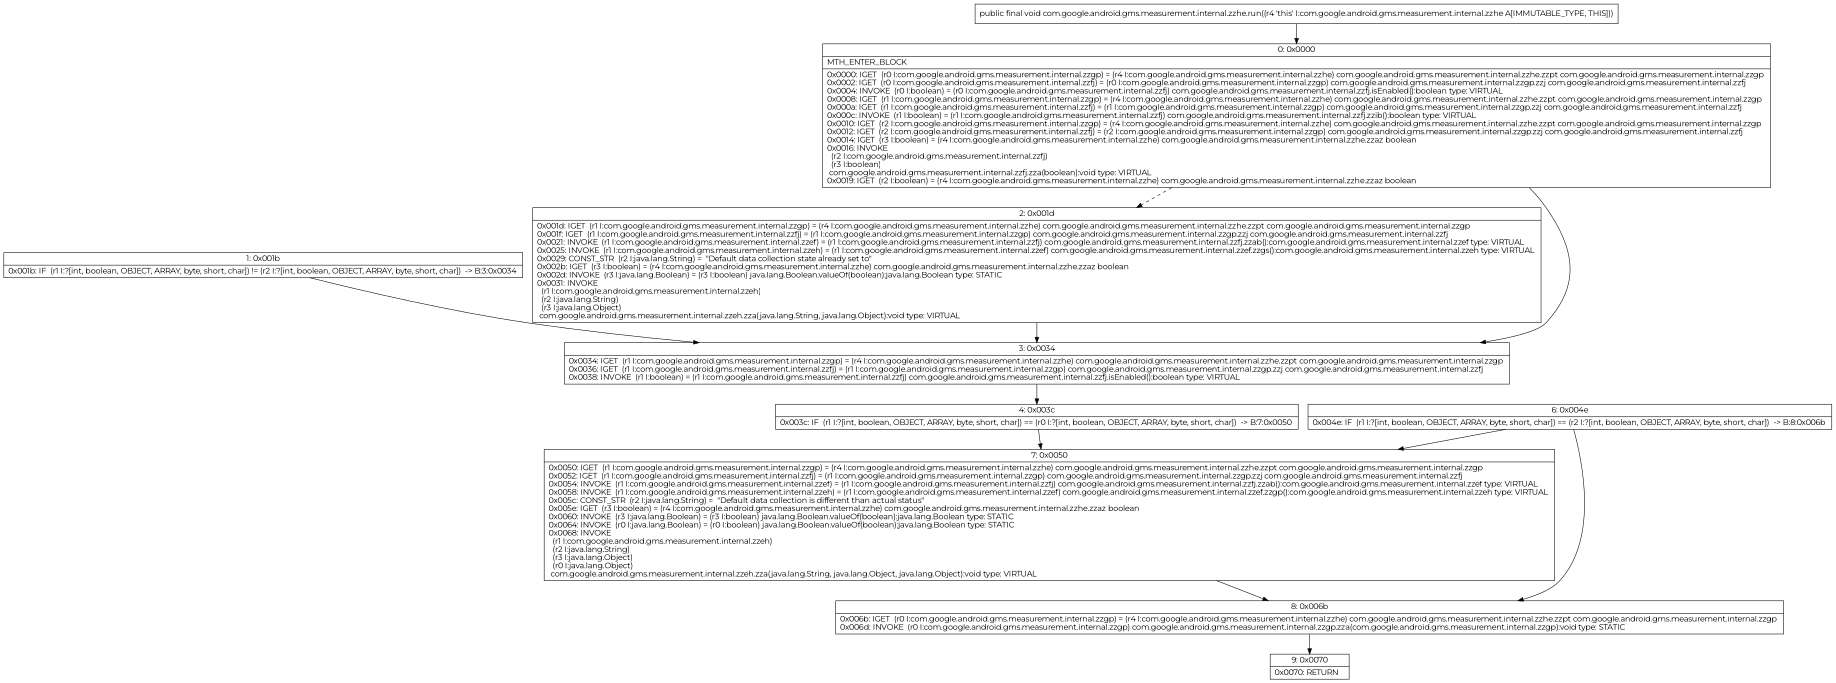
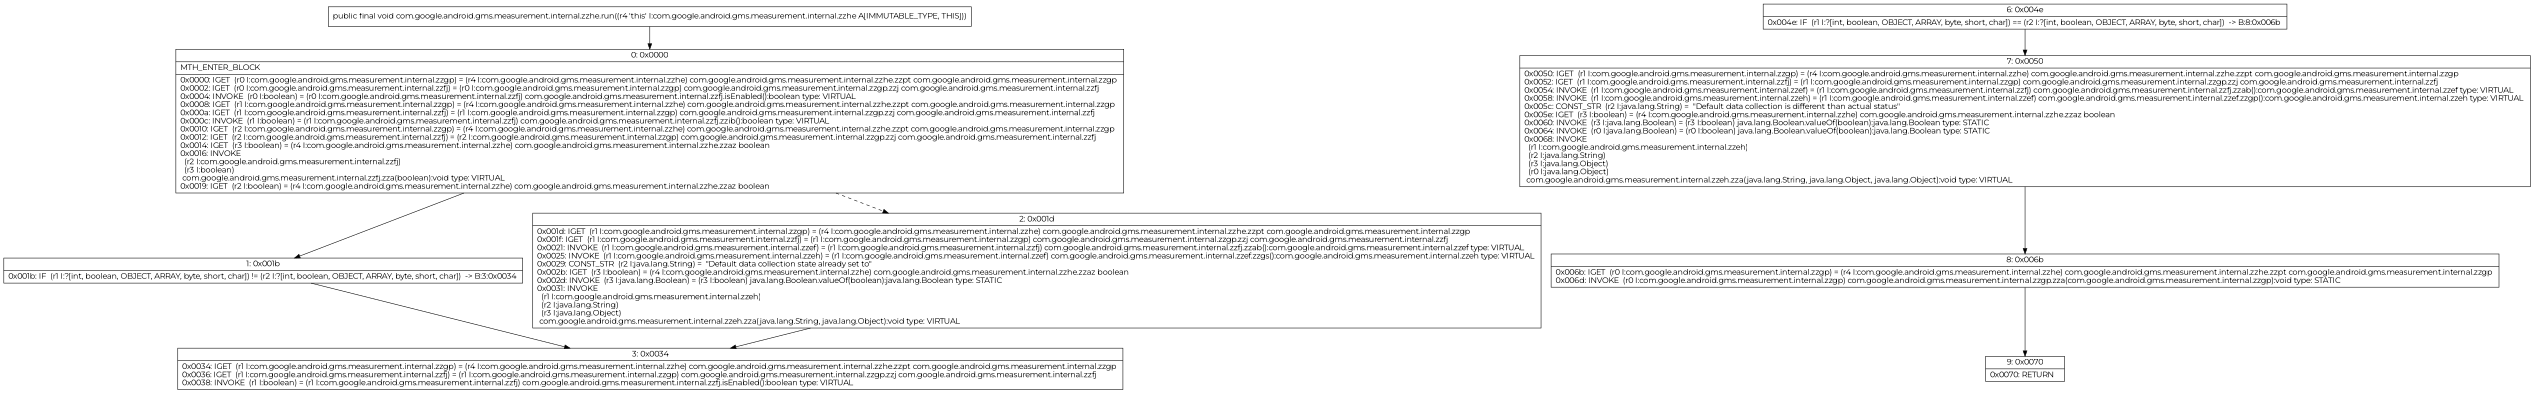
  digraph {
    fontname=Montserrat
    node [fontname=Montserrat shape=record]
    edge [fontname=Montserrat]
    n1 [label="{0\:\ 0x0000|MTH_ENTER_BLOCK\l|0x0000: IGET  (r0 I:com.google.android.gms.measurement.internal.zzgp) = (r4 I:com.google.android.gms.measurement.internal.zzhe) com.google.android.gms.measurement.internal.zzhe.zzpt com.google.android.gms.measurement.internal.zzgp \l0x0002: IGET  (r0 I:com.google.android.gms.measurement.internal.zzfj) = (r0 I:com.google.android.gms.measurement.internal.zzgp) com.google.android.gms.measurement.internal.zzgp.zzj com.google.android.gms.measurement.internal.zzfj \l0x0004: INVOKE  (r0 I:boolean) = (r0 I:com.google.android.gms.measurement.internal.zzfj) com.google.android.gms.measurement.internal.zzfj.isEnabled():boolean type: VIRTUAL \l0x0008: IGET  (r1 I:com.google.android.gms.measurement.internal.zzgp) = (r4 I:com.google.android.gms.measurement.internal.zzhe) com.google.android.gms.measurement.internal.zzhe.zzpt com.google.android.gms.measurement.internal.zzgp \l0x000a: IGET  (r1 I:com.google.android.gms.measurement.internal.zzfj) = (r1 I:com.google.android.gms.measurement.internal.zzgp) com.google.android.gms.measurement.internal.zzgp.zzj com.google.android.gms.measurement.internal.zzfj \l0x000c: INVOKE  (r1 I:boolean) = (r1 I:com.google.android.gms.measurement.internal.zzfj) com.google.android.gms.measurement.internal.zzfj.zzib():boolean type: VIRTUAL \l0x0010: IGET  (r2 I:com.google.android.gms.measurement.internal.zzgp) = (r4 I:com.google.android.gms.measurement.internal.zzhe) com.google.android.gms.measurement.internal.zzhe.zzpt com.google.android.gms.measurement.internal.zzgp \l0x0012: IGET  (r2 I:com.google.android.gms.measurement.internal.zzfj) = (r2 I:com.google.android.gms.measurement.internal.zzgp) com.google.android.gms.measurement.internal.zzgp.zzj com.google.android.gms.measurement.internal.zzfj \l0x0014: IGET  (r3 I:boolean) = (r4 I:com.google.android.gms.measurement.internal.zzhe) com.google.android.gms.measurement.internal.zzhe.zzaz boolean \l0x0016: INVOKE  \l  (r2 I:com.google.android.gms.measurement.internal.zzfj)\l  (r3 I:boolean)\l com.google.android.gms.measurement.internal.zzfj.zza(boolean):void type: VIRTUAL \l0x0019: IGET  (r2 I:boolean) = (r4 I:com.google.android.gms.measurement.internal.zzhe) com.google.android.gms.measurement.internal.zzhe.zzaz boolean \l}"]
    n2 [label="{1\:\ 0x001b|0x001b: IF  (r1 I:?[int, boolean, OBJECT, ARRAY, byte, short, char]) != (r2 I:?[int, boolean, OBJECT, ARRAY, byte, short, char])  \-\> B:3:0x0034 \l}"]
    n3 [label="{2\:\ 0x001d|0x001d: IGET  (r1 I:com.google.android.gms.measurement.internal.zzgp) = (r4 I:com.google.android.gms.measurement.internal.zzhe) com.google.android.gms.measurement.internal.zzhe.zzpt com.google.android.gms.measurement.internal.zzgp \l0x001f: IGET  (r1 I:com.google.android.gms.measurement.internal.zzfj) = (r1 I:com.google.android.gms.measurement.internal.zzgp) com.google.android.gms.measurement.internal.zzgp.zzj com.google.android.gms.measurement.internal.zzfj \l0x0021: INVOKE  (r1 I:com.google.android.gms.measurement.internal.zzef) = (r1 I:com.google.android.gms.measurement.internal.zzfj) com.google.android.gms.measurement.internal.zzfj.zzab():com.google.android.gms.measurement.internal.zzef type: VIRTUAL \l0x0025: INVOKE  (r1 I:com.google.android.gms.measurement.internal.zzeh) = (r1 I:com.google.android.gms.measurement.internal.zzef) com.google.android.gms.measurement.internal.zzef.zzgs():com.google.android.gms.measurement.internal.zzeh type: VIRTUAL \l0x0029: CONST_STR  (r2 I:java.lang.String) =  \"Default data collection state already set to\" \l0x002b: IGET  (r3 I:boolean) = (r4 I:com.google.android.gms.measurement.internal.zzhe) com.google.android.gms.measurement.internal.zzhe.zzaz boolean \l0x002d: INVOKE  (r3 I:java.lang.Boolean) = (r3 I:boolean) java.lang.Boolean.valueOf(boolean):java.lang.Boolean type: STATIC \l0x0031: INVOKE  \l  (r1 I:com.google.android.gms.measurement.internal.zzeh)\l  (r2 I:java.lang.String)\l  (r3 I:java.lang.Object)\l com.google.android.gms.measurement.internal.zzeh.zza(java.lang.String, java.lang.Object):void type: VIRTUAL \l}"]
    n4 [label="{3\:\ 0x0034|0x0034: IGET  (r1 I:com.google.android.gms.measurement.internal.zzgp) = (r4 I:com.google.android.gms.measurement.internal.zzhe) com.google.android.gms.measurement.internal.zzhe.zzpt com.google.android.gms.measurement.internal.zzgp \l0x0036: IGET  (r1 I:com.google.android.gms.measurement.internal.zzfj) = (r1 I:com.google.android.gms.measurement.internal.zzgp) com.google.android.gms.measurement.internal.zzgp.zzj com.google.android.gms.measurement.internal.zzfj \l0x0038: INVOKE  (r1 I:boolean) = (r1 I:com.google.android.gms.measurement.internal.zzfj) com.google.android.gms.measurement.internal.zzfj.isEnabled():boolean type: VIRTUAL \l}"]
-   n5 [label="{4\:\ 0x003c|0x003c: IF  (r1 I:?[int, boolean, OBJECT, ARRAY, byte, short, char]) == (r0 I:?[int, boolean, OBJECT, ARRAY, byte, short, char])  \-\> B:7:0x0050 \l}"]
    n6 [label="{7\:\ 0x0050|0x0050: IGET  (r1 I:com.google.android.gms.measurement.internal.zzgp) = (r4 I:com.google.android.gms.measurement.internal.zzhe) com.google.android.gms.measurement.internal.zzhe.zzpt com.google.android.gms.measurement.internal.zzgp \l0x0052: IGET  (r1 I:com.google.android.gms.measurement.internal.zzfj) = (r1 I:com.google.android.gms.measurement.internal.zzgp) com.google.android.gms.measurement.internal.zzgp.zzj com.google.android.gms.measurement.internal.zzfj \l0x0054: INVOKE  (r1 I:com.google.android.gms.measurement.internal.zzef) = (r1 I:com.google.android.gms.measurement.internal.zzfj) com.google.android.gms.measurement.internal.zzfj.zzab():com.google.android.gms.measurement.internal.zzef type: VIRTUAL \l0x0058: INVOKE  (r1 I:com.google.android.gms.measurement.internal.zzeh) = (r1 I:com.google.android.gms.measurement.internal.zzef) com.google.android.gms.measurement.internal.zzef.zzgp():com.google.android.gms.measurement.internal.zzeh type: VIRTUAL \l0x005c: CONST_STR  (r2 I:java.lang.String) =  \"Default data collection is different than actual status\" \l0x005e: IGET  (r3 I:boolean) = (r4 I:com.google.android.gms.measurement.internal.zzhe) com.google.android.gms.measurement.internal.zzhe.zzaz boolean \l0x0060: INVOKE  (r3 I:java.lang.Boolean) = (r3 I:boolean) java.lang.Boolean.valueOf(boolean):java.lang.Boolean type: STATIC \l0x0064: INVOKE  (r0 I:java.lang.Boolean) = (r0 I:boolean) java.lang.Boolean.valueOf(boolean):java.lang.Boolean type: STATIC \l0x0068: INVOKE  \l  (r1 I:com.google.android.gms.measurement.internal.zzeh)\l  (r2 I:java.lang.String)\l  (r3 I:java.lang.Object)\l  (r0 I:java.lang.Object)\l com.google.android.gms.measurement.internal.zzeh.zza(java.lang.String, java.lang.Object, java.lang.Object):void type: VIRTUAL \l}"]
    n7 [label="{8\:\ 0x006b|0x006b: IGET  (r0 I:com.google.android.gms.measurement.internal.zzgp) = (r4 I:com.google.android.gms.measurement.internal.zzhe) com.google.android.gms.measurement.internal.zzhe.zzpt com.google.android.gms.measurement.internal.zzgp \l0x006d: INVOKE  (r0 I:com.google.android.gms.measurement.internal.zzgp) com.google.android.gms.measurement.internal.zzgp.zza(com.google.android.gms.measurement.internal.zzgp):void type: STATIC \l}"]
    n8 [label="{6\:\ 0x004e|0x004e: IF  (r1 I:?[int, boolean, OBJECT, ARRAY, byte, short, char]) == (r2 I:?[int, boolean, OBJECT, ARRAY, byte, short, char])  \-\> B:8:0x006b \l}"]
    n9 [label="{9\:\ 0x0070|0x0070: RETURN   \l}"]
    n10 [label="{public final void com.google.android.gms.measurement.internal.zzhe.run((r4 'this' I:com.google.android.gms.measurement.internal.zzhe A[IMMUTABLE_TYPE, THIS])) }"]
-   n1 -> n4
+   n1 -> n2
    n1 -> n3 [style=dashed]
    n2 -> n4
    n3 -> n4
-   n4 -> n5
-   n5 -> n6
    n6 -> n7
    n7 -> n9
    n8 -> n6 [style=solid]
-   n8 -> n7
    n10 -> n1
  }
